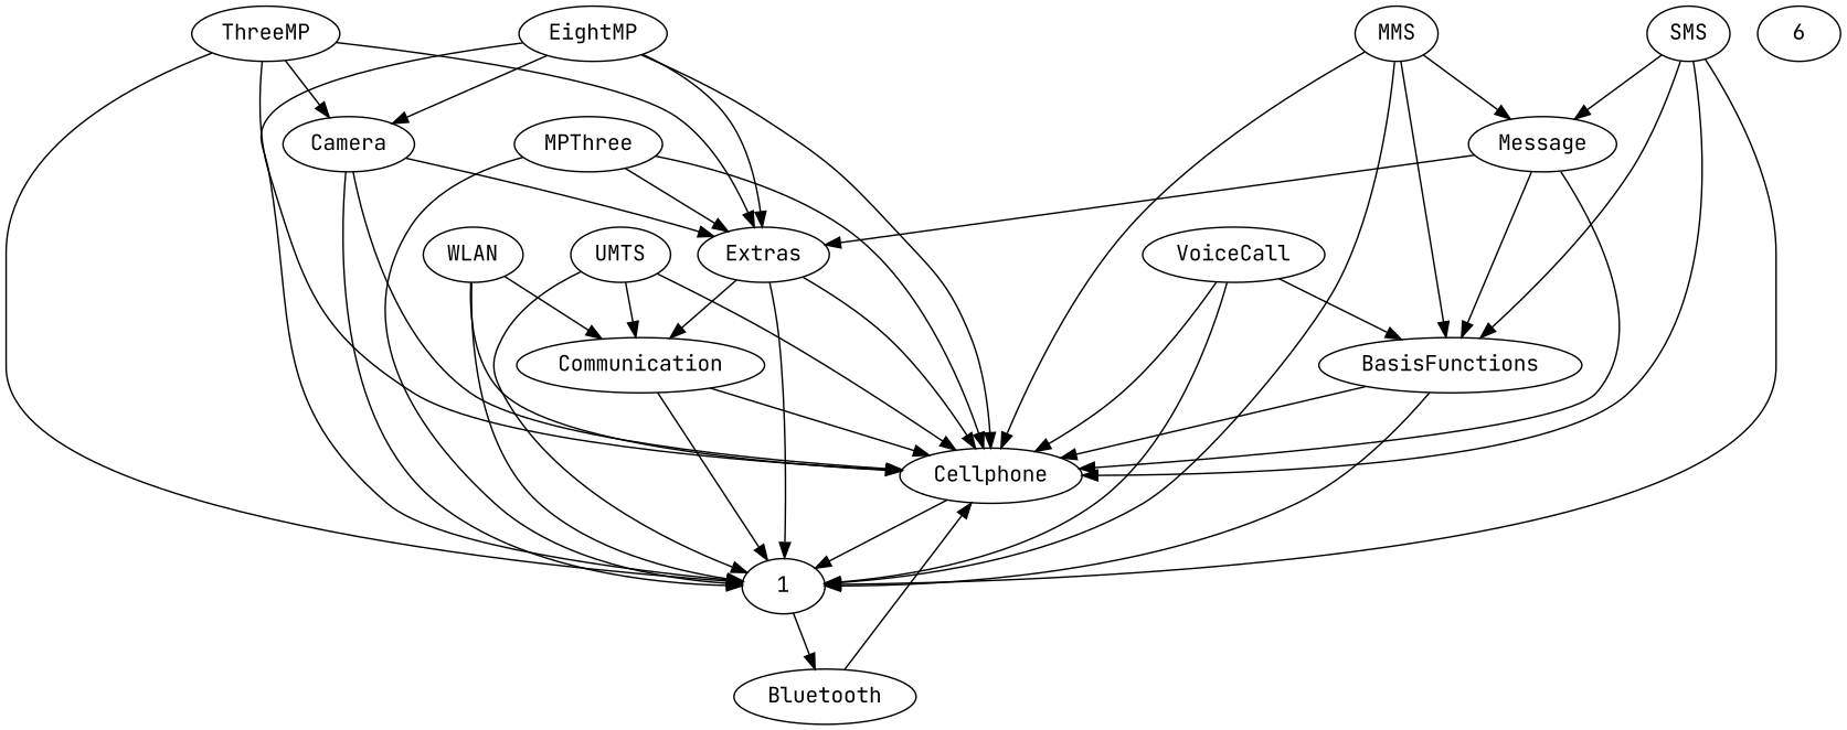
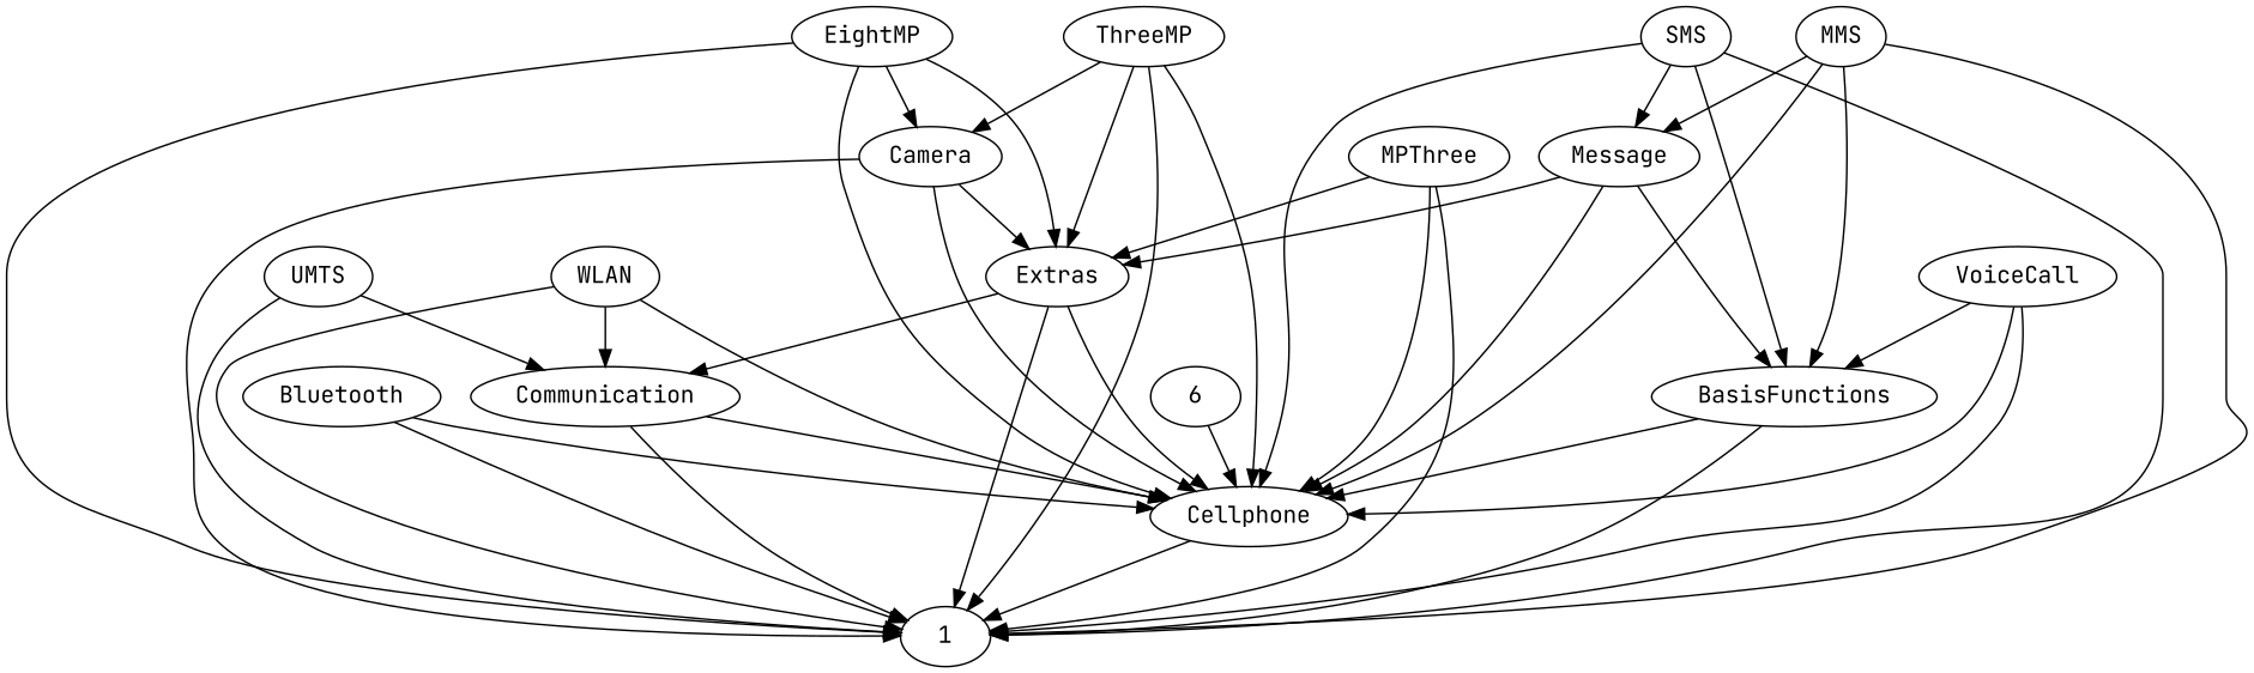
  digraph {
    fontname="JetBrains Mono"
    node [fontname="JetBrains Mono"]
    edge [fontname="JetBrains Mono"]
    WLAN
    Cellphone
    Communication
    1
    Camera
    Extras
    Bluetooth
    BasisFunctions
    UMTS
    EightMP
    MMS
    Message
    MPThree
    ThreeMP
    VoiceCall
    SMS
    n17 [label=6]
    WLAN -> Cellphone
    WLAN -> Communication
    WLAN -> 1
    Cellphone -> 1
    Communication -> Cellphone
    Communication -> 1
    Camera -> Cellphone
    Camera -> 1
    Camera -> Extras
    Extras -> Cellphone
    Extras -> Communication
    Extras -> 1
    Bluetooth -> Cellphone
-   1 -> Bluetooth
+   Bluetooth -> 1
    BasisFunctions -> Cellphone
    BasisFunctions -> 1
-   UMTS -> Cellphone
+   n17 -> Cellphone
    UMTS -> Communication
    UMTS -> 1
    EightMP -> Cellphone
    EightMP -> 1
    EightMP -> Camera
    EightMP -> Extras
    MMS -> Cellphone
    MMS -> 1
    MMS -> BasisFunctions
    MMS -> Message
    Message -> Cellphone
    Message -> Extras
    Message -> BasisFunctions
    MPThree -> Cellphone
    MPThree -> 1
    MPThree -> Extras
    ThreeMP -> Cellphone
    ThreeMP -> 1
    ThreeMP -> Camera
    ThreeMP -> Extras
    VoiceCall -> Cellphone
    VoiceCall -> 1
    VoiceCall -> BasisFunctions
    SMS -> Cellphone
    SMS -> 1
    SMS -> BasisFunctions
    SMS -> Message
  }
